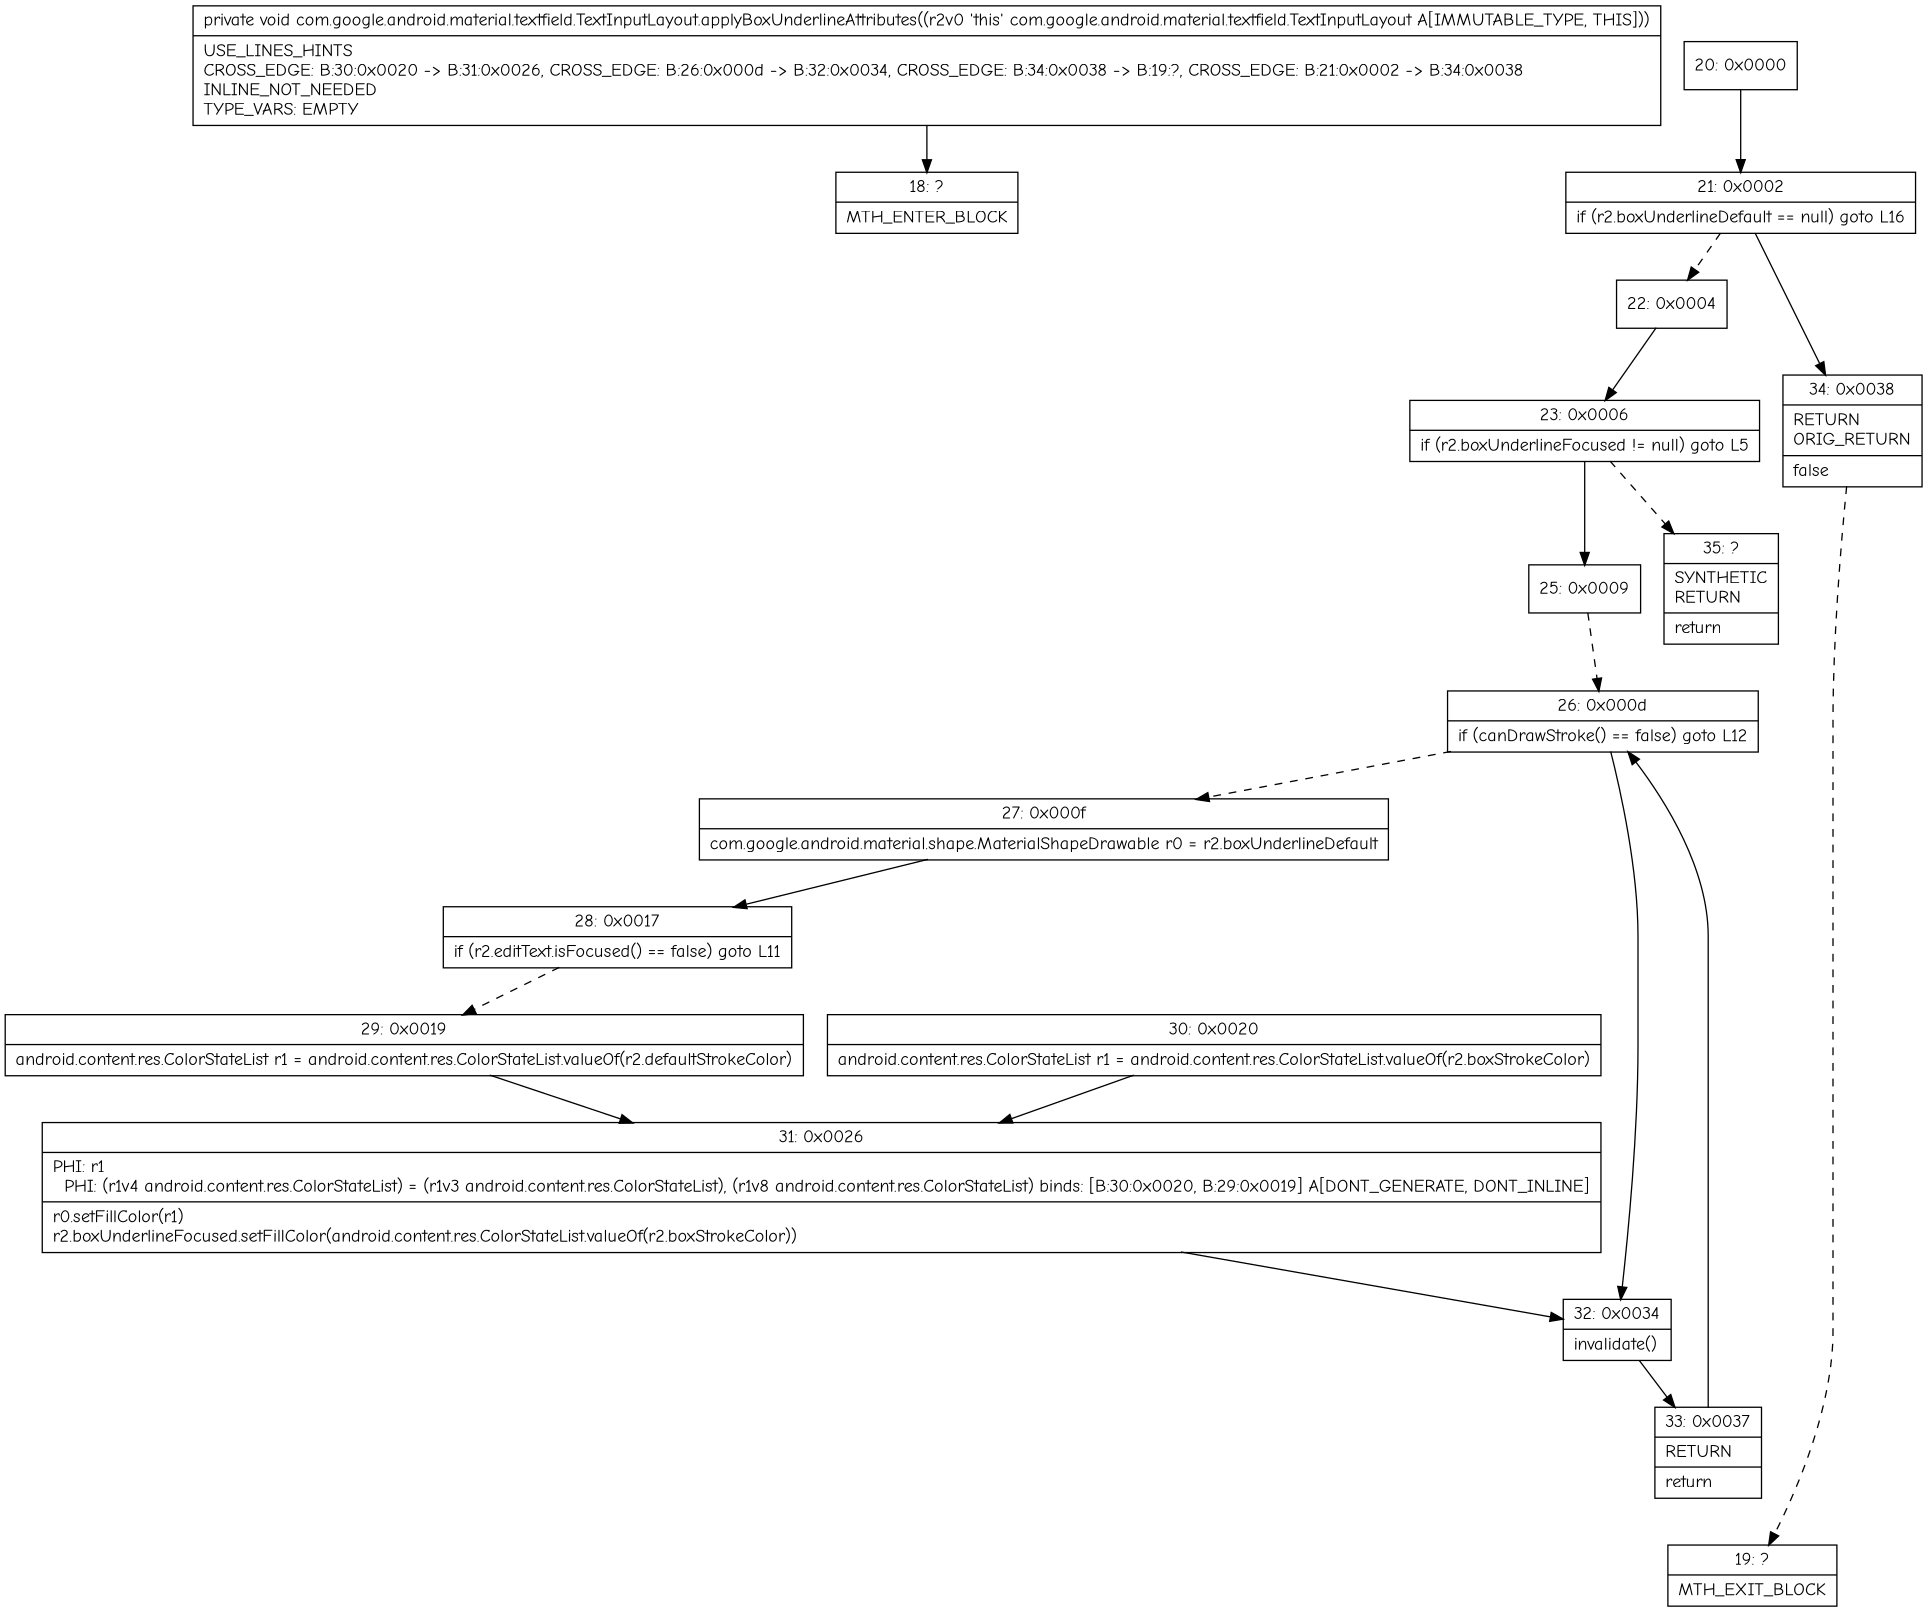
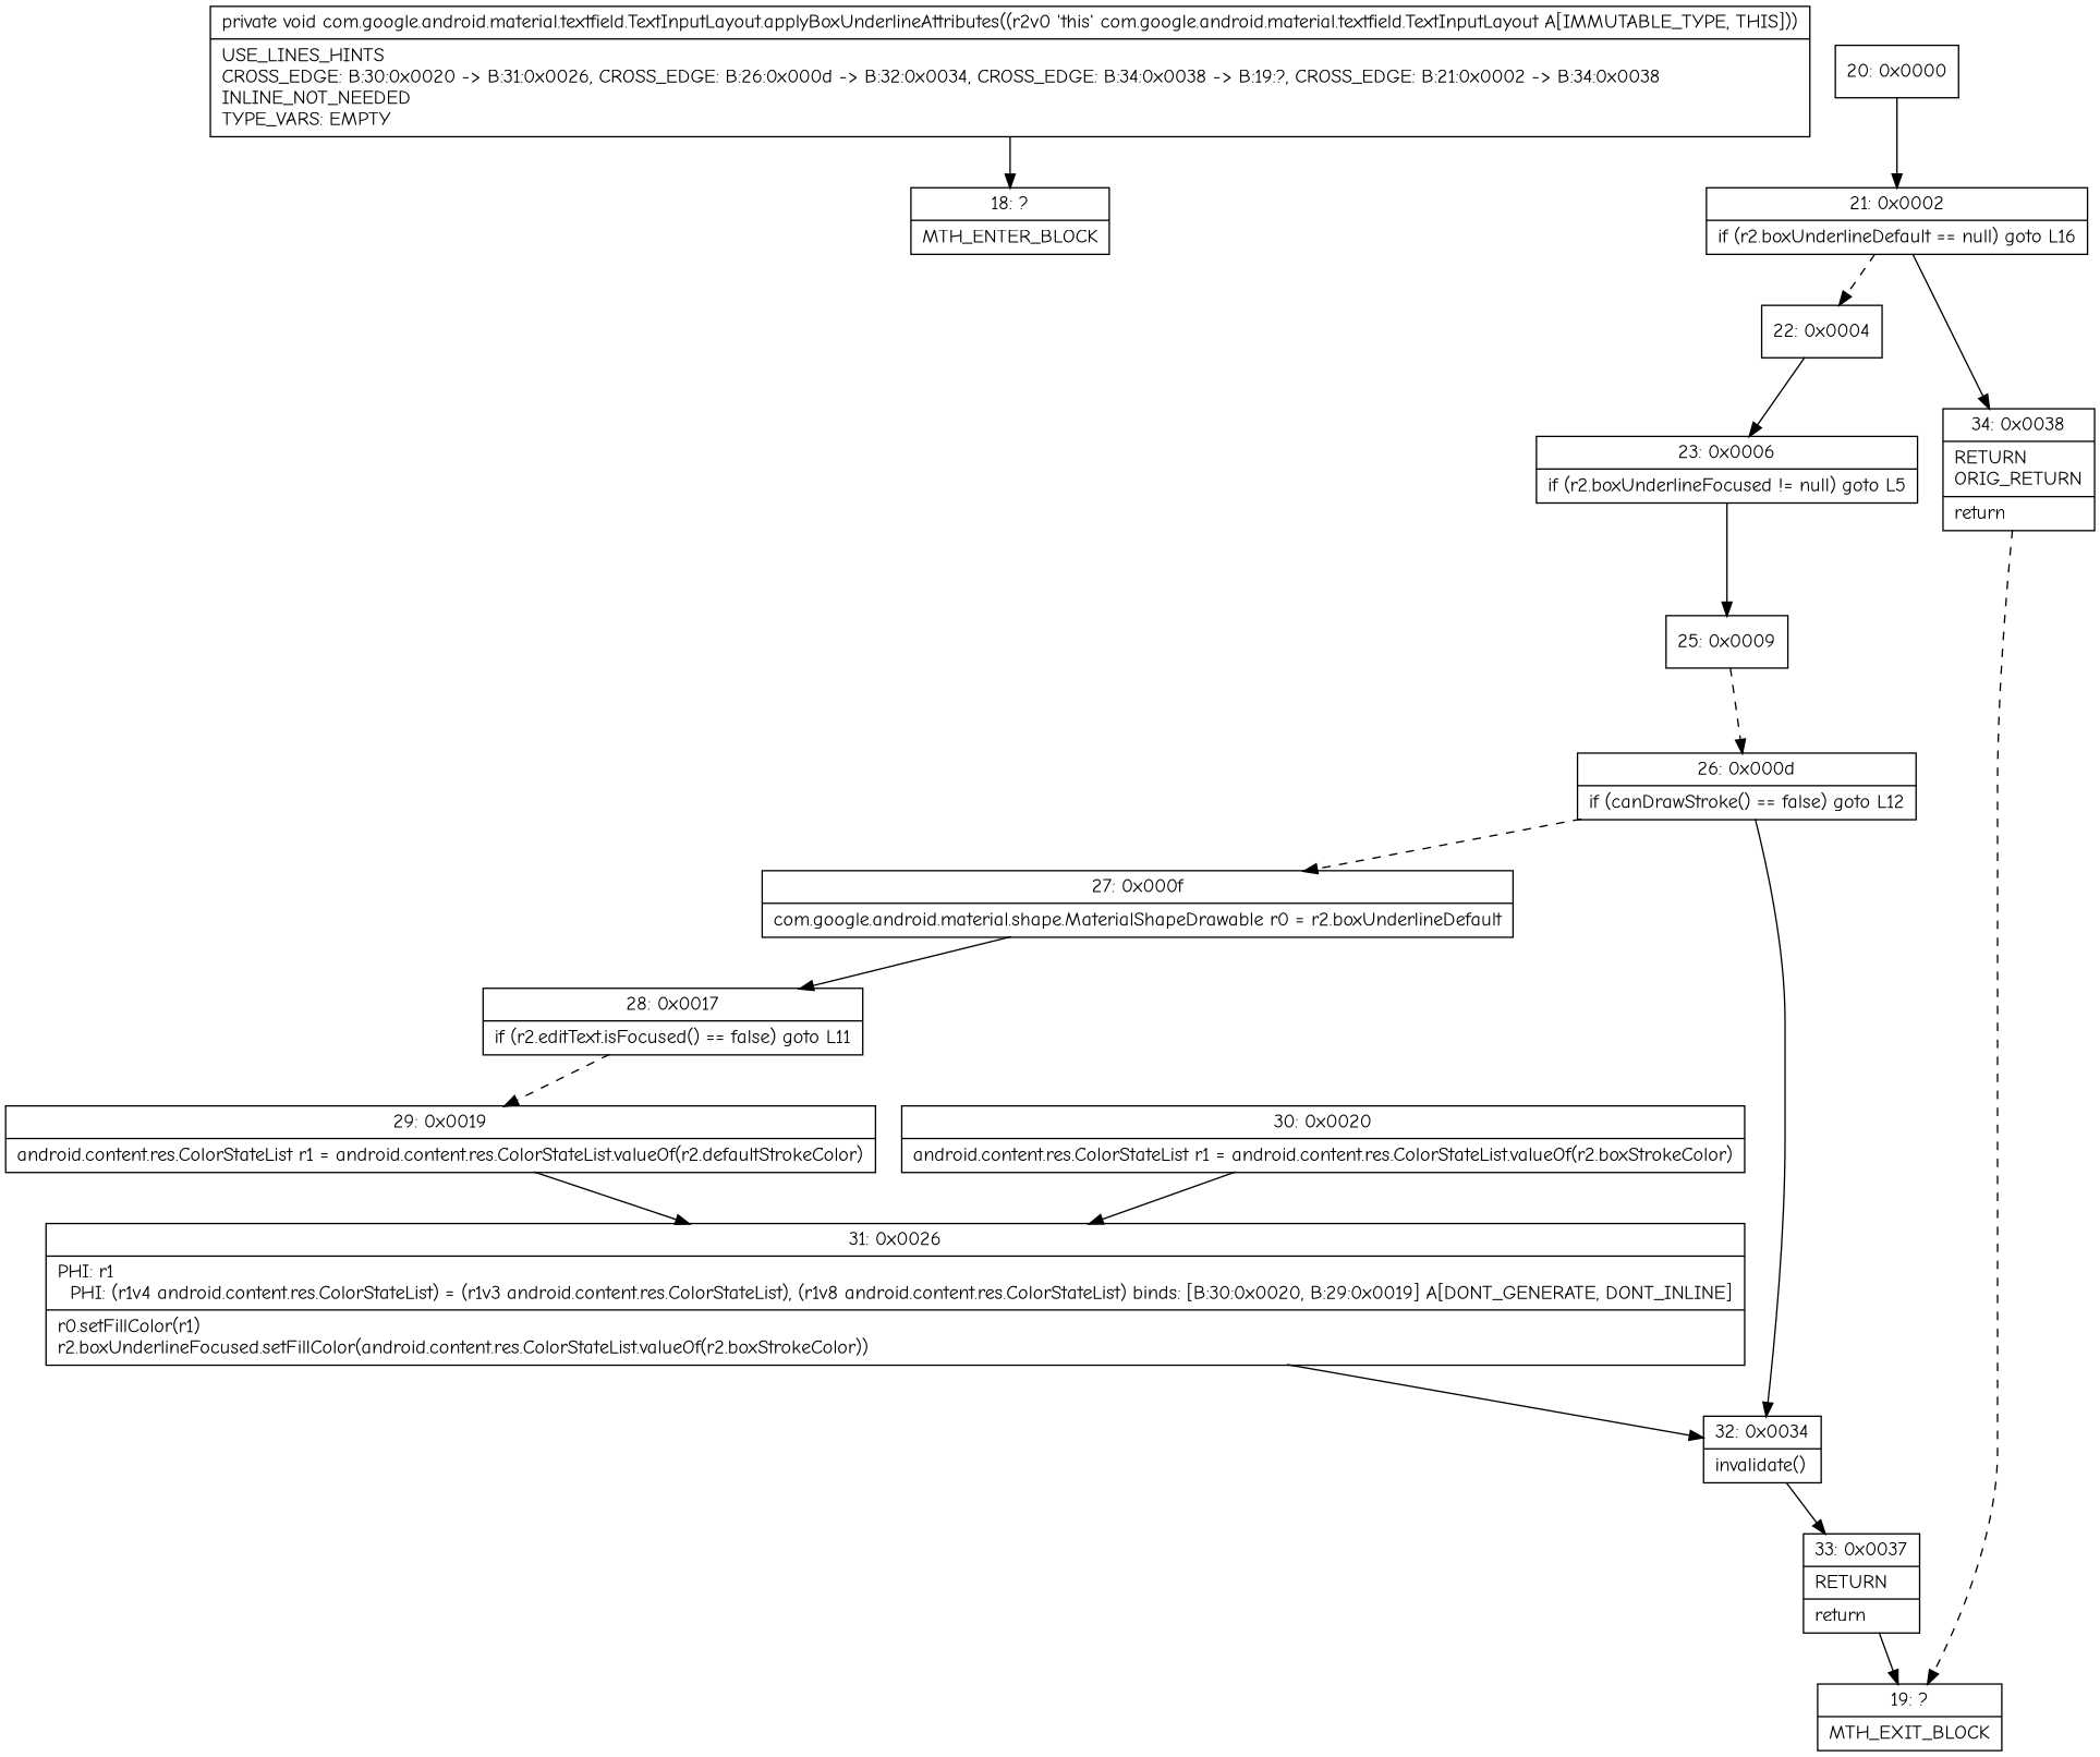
  digraph {
    fontname="Comic Neue"
    node [fontname="Comic Neue" shape=record]
    edge [fontname="Comic Neue"]
    n1 [label="{18\:\ ?|MTH_ENTER_BLOCK\l}"]
    n2 [label="{20\:\ 0x0000}"]
    n3 [label="{21\:\ 0x0002|if (r2.boxUnderlineDefault == null) goto L16\l}"]
    n4 [label="{22\:\ 0x0004}"]
-   n5 [label="{34\:\ 0x0038|RETURN\lORIG_RETURN\l|false\l}"]
+   n5 [label="{34\:\ 0x0038|RETURN\lORIG_RETURN\l|return\l}"]
    n6 [label="{23\:\ 0x0006|if (r2.boxUnderlineFocused != null) goto L5\l}"]
    n7 [label="{19\:\ ?|MTH_EXIT_BLOCK\l}"]
    n8 [label="{25\:\ 0x0009}"]
-   n9 [label="{35\:\ ?|SYNTHETIC\lRETURN\l|return\l}"]
    n10 [label="{26\:\ 0x000d|if (canDrawStroke() == false) goto L12\l}"]
    n11 [label="{27\:\ 0x000f|com.google.android.material.shape.MaterialShapeDrawable r0 = r2.boxUnderlineDefault\l}"]
    n12 [label="{32\:\ 0x0034|invalidate()\l}"]
    n13 [label="{28\:\ 0x0017|if (r2.editText.isFocused() == false) goto L11\l}"]
    n14 [label="{33\:\ 0x0037|RETURN\l|return\l}"]
    n15 [label="{29\:\ 0x0019|android.content.res.ColorStateList r1 = android.content.res.ColorStateList.valueOf(r2.defaultStrokeColor)\l}"]
    n16 [label="{31\:\ 0x0026|PHI: r1 \l  PHI: (r1v4 android.content.res.ColorStateList) = (r1v3 android.content.res.ColorStateList), (r1v8 android.content.res.ColorStateList) binds: [B:30:0x0020, B:29:0x0019] A[DONT_GENERATE, DONT_INLINE]\l|r0.setFillColor(r1)\lr2.boxUnderlineFocused.setFillColor(android.content.res.ColorStateList.valueOf(r2.boxStrokeColor))\l}"]
    n17 [label="{30\:\ 0x0020|android.content.res.ColorStateList r1 = android.content.res.ColorStateList.valueOf(r2.boxStrokeColor)\l}"]
    n18 [label="{private void com.google.android.material.textfield.TextInputLayout.applyBoxUnderlineAttributes((r2v0 'this' com.google.android.material.textfield.TextInputLayout A[IMMUTABLE_TYPE, THIS]))  | USE_LINES_HINTS\lCROSS_EDGE: B:30:0x0020 \-\> B:31:0x0026, CROSS_EDGE: B:26:0x000d \-\> B:32:0x0034, CROSS_EDGE: B:34:0x0038 \-\> B:19:?, CROSS_EDGE: B:21:0x0002 \-\> B:34:0x0038\lINLINE_NOT_NEEDED\lTYPE_VARS: EMPTY\l}"]
    n2 -> n3
    n3 -> n4 [style=dashed]
    n3 -> n5
    n4 -> n6
    n5 -> n7 [style=dashed]
    n6 -> n8
-   n6 -> n9 [style=dashed]
    n8 -> n10 [style=dashed]
    n10 -> n11 [style=dashed]
    n10 -> n12
    n11 -> n13
    n12 -> n14
    n13 -> n15 [style=dashed]
-   n14 -> n10
+   n14 -> n7
    n15 -> n16
    n16 -> n12
    n17 -> n16
    n18 -> n1
  }
